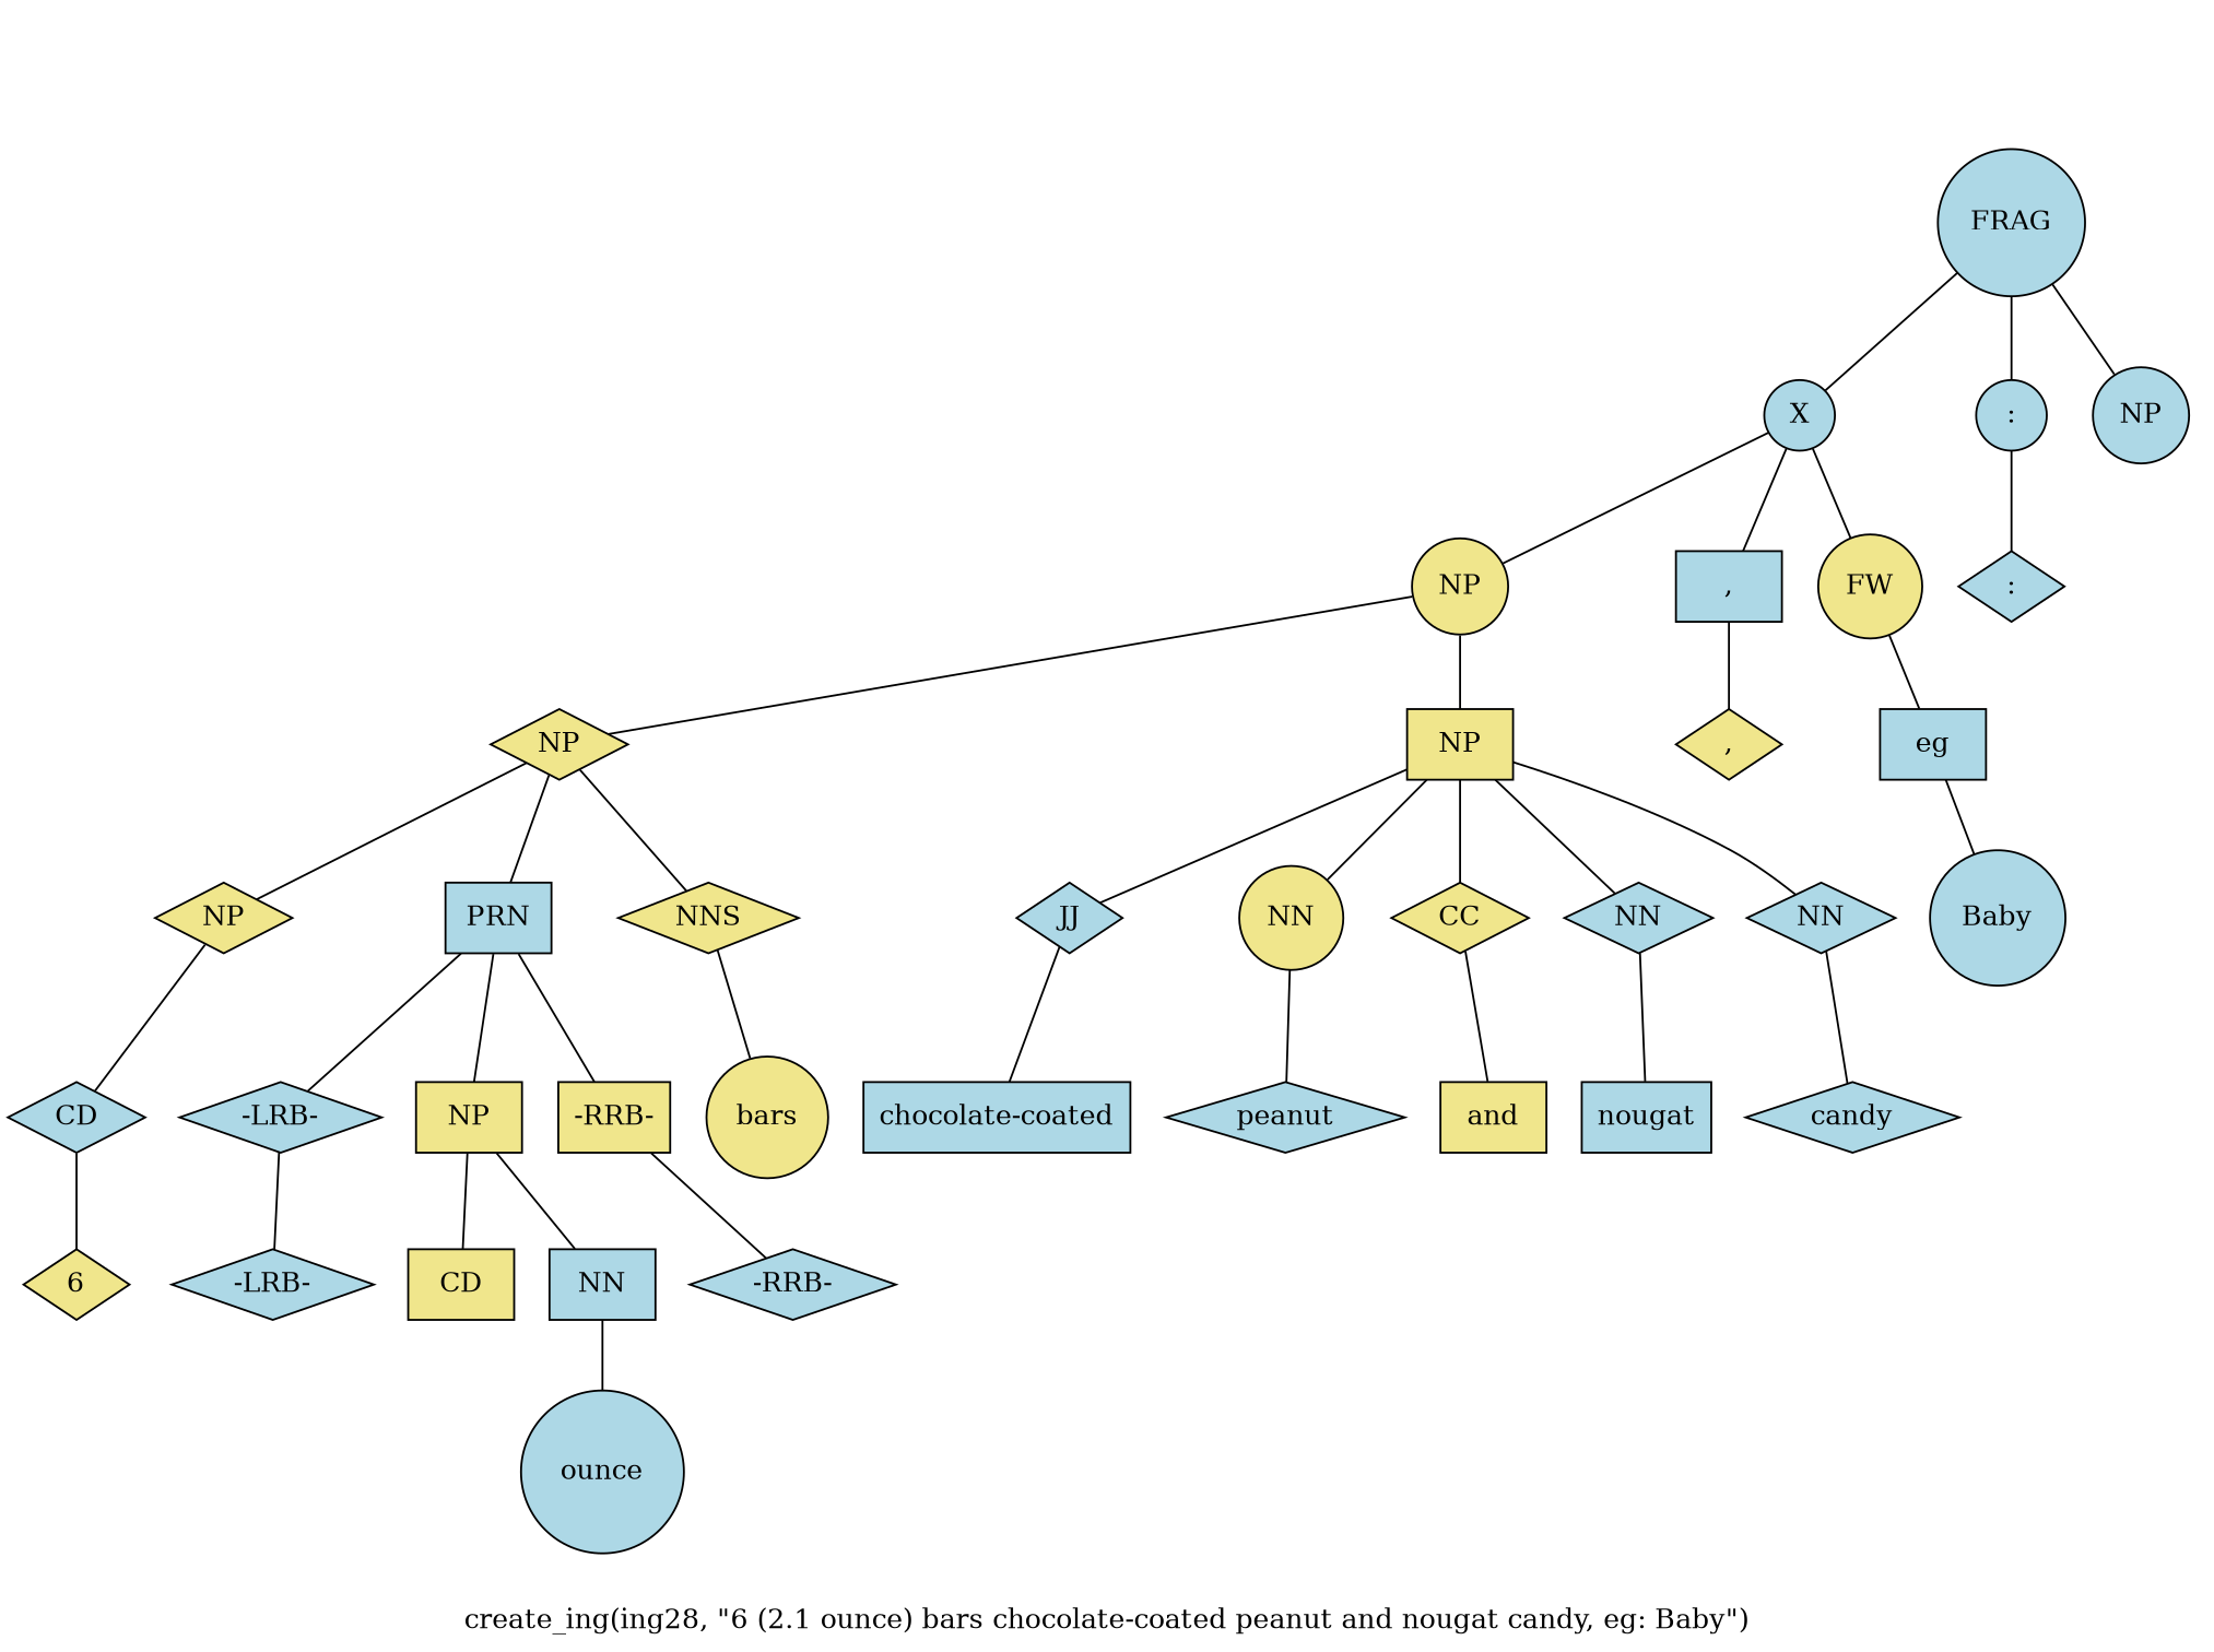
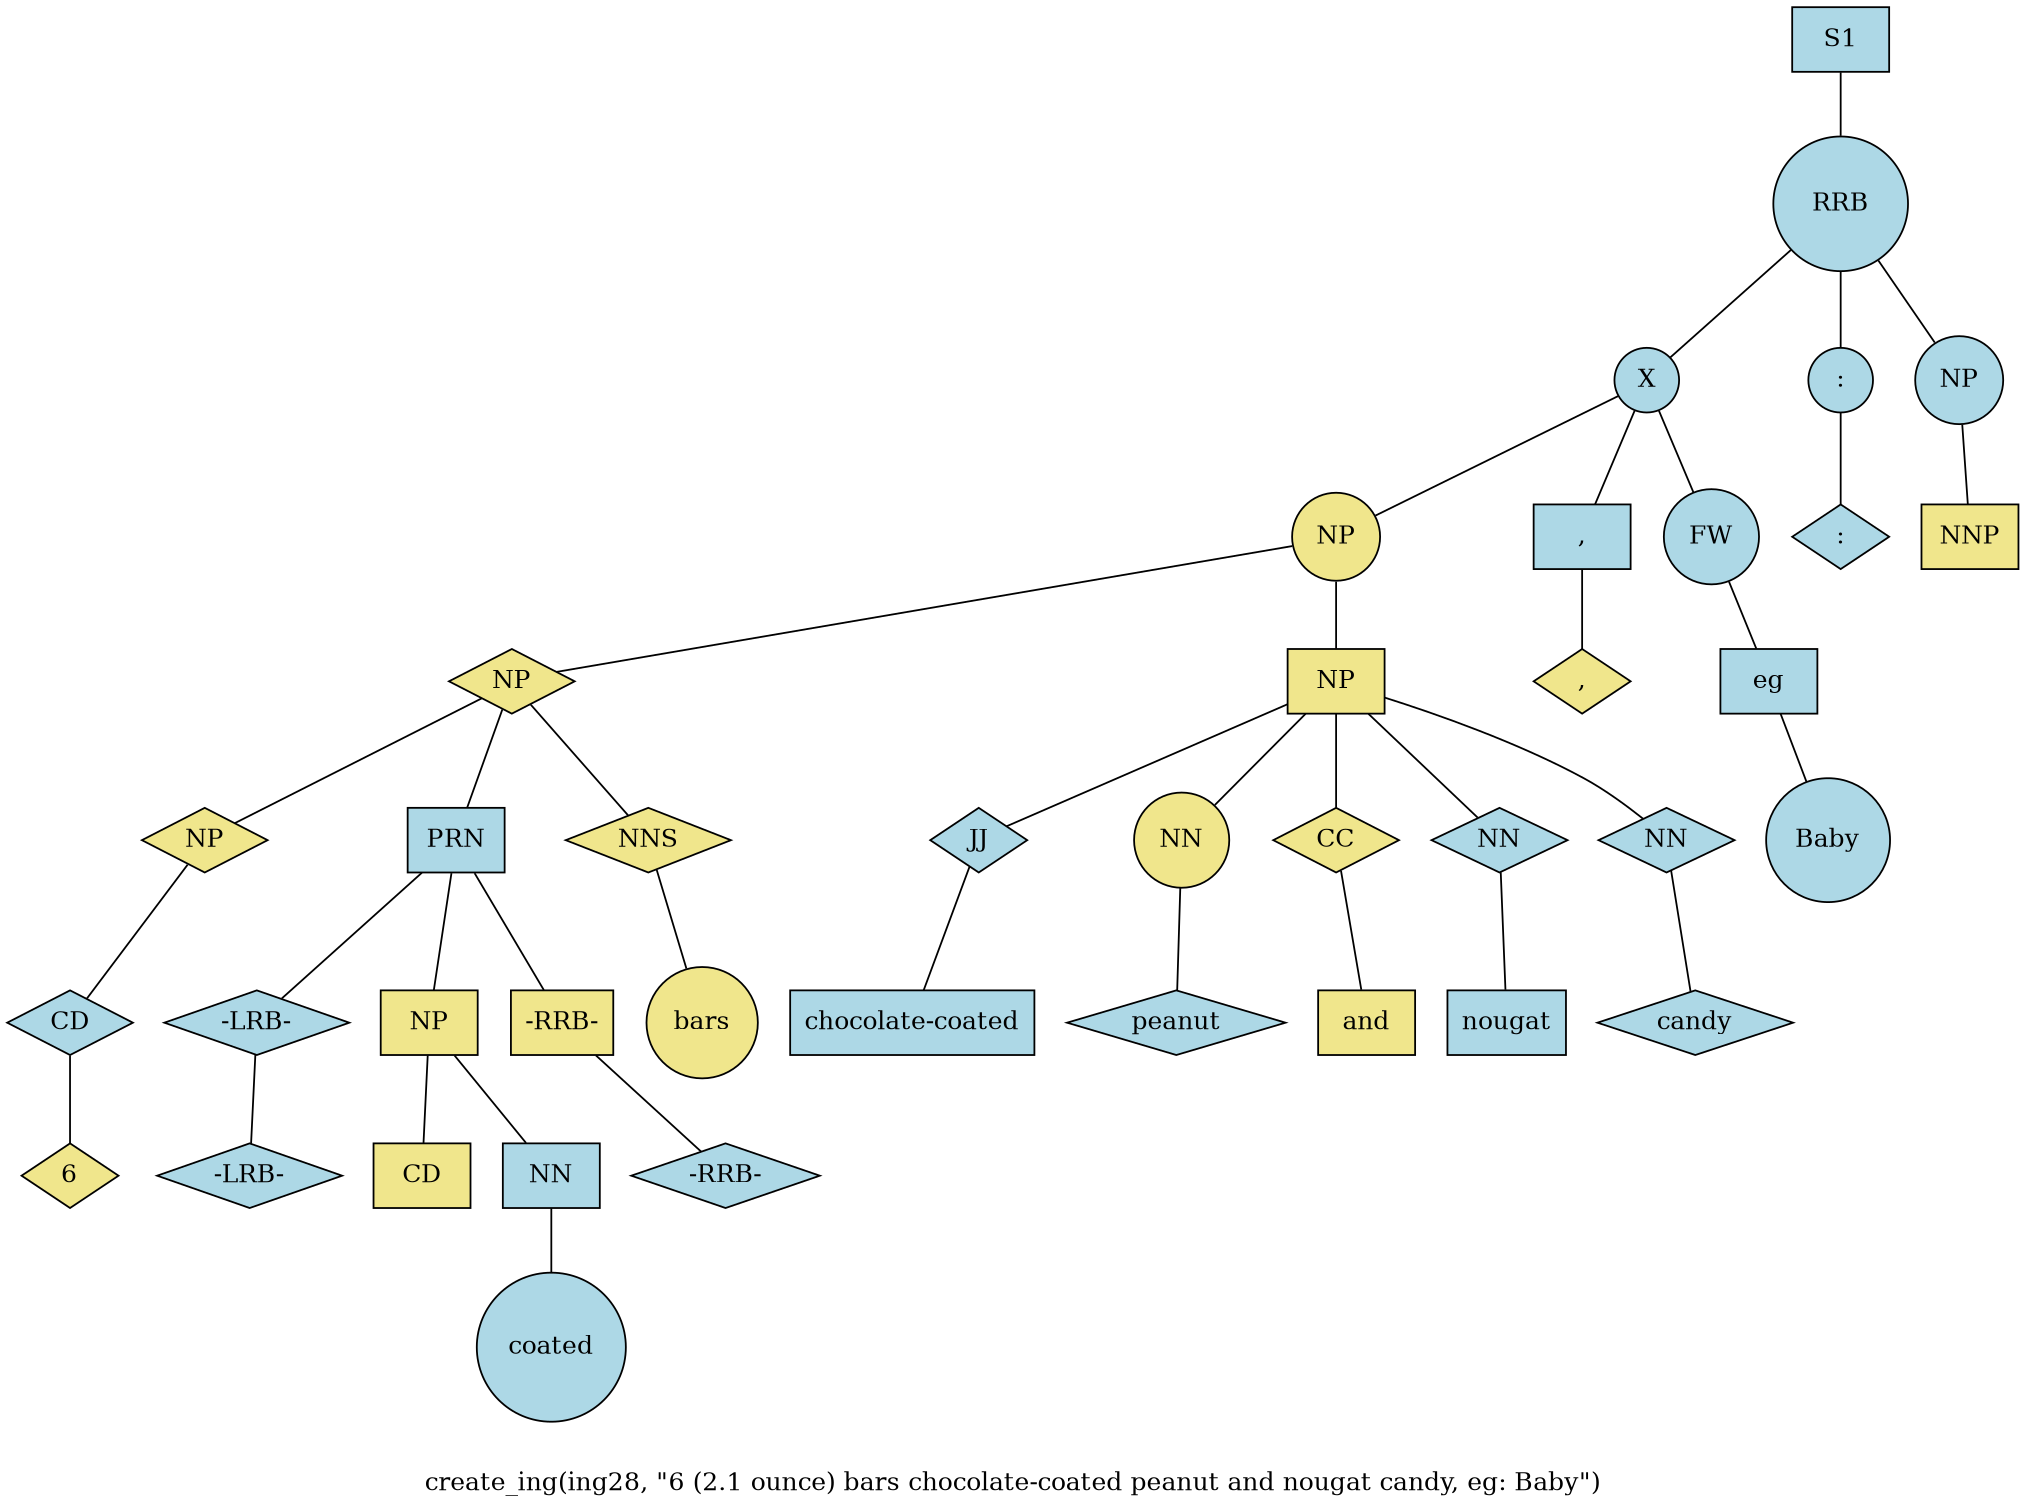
  graph {
    label="create_ing(ing28, \"6 (2.1 ounce) bars chocolate-coated peanut and nougat candy, eg: Baby\")"
    node [fillcolor=lightblue shape=diamond style=filled]
-   n2 [label=FRAG shape=circle]
+   n1 [label=S1 shape=box]
+   n2 [label=RRB shape=circle]
    n3 [label=X shape=circle]
    n4 [label=":" shape=circle]
    n5 [label=NP shape=circle]
    n6 [fillcolor=khaki label=NP shape=circle]
    n7 [label="," shape=box]
-   n8 [fillcolor=khaki label=FW shape=circle]
+   n8 [label=FW shape=circle]
    n9 [label=":"]
+   n10 [fillcolor=khaki label=NNP shape=box]
    n11 [fillcolor=khaki label=NP]
    n12 [fillcolor=khaki label=NP shape=box]
    n13 [fillcolor=khaki label=","]
    n14 [label=eg shape=box]
    n15 [fillcolor=khaki label=NP]
    n16 [label=PRN shape=box]
    n17 [fillcolor=khaki label=NNS]
    n18 [label=JJ]
    n19 [fillcolor=khaki label=NN shape=circle]
    n20 [fillcolor=khaki label=CC]
    n21 [label=NN]
    n22 [label=NN]
    n23 [label=CD]
    n24 [label="-LRB-"]
    n25 [fillcolor=khaki label=NP shape=box]
    n26 [fillcolor=khaki label="-RRB-" shape=box]
    n27 [fillcolor=khaki label=bars shape=circle]
    n28 [fillcolor=khaki label=6]
    n29 [label="-LRB-"]
    n30 [fillcolor=khaki label=CD shape=box]
    n31 [label=NN shape=box]
    n32 [label="-RRB-"]
-   n33 [label=ounce shape=circle]
+   n33 [label=coated shape=circle]
    n34 [label="chocolate-coated" shape=box]
    n35 [label=peanut]
    n36 [fillcolor=khaki label=and shape=box]
    n37 [label=nougat shape=box]
    n38 [label=candy]
    n39 [label=Baby shape=circle]
+   n1 -- n2
    n2 -- n3
    n2 -- n4
    n2 -- n5
    n3 -- n6
    n3 -- n7
    n3 -- n8
    n4 -- n9
+   n5 -- n10
    n6 -- n11
    n6 -- n12
    n7 -- n13
    n8 -- n14
    n11 -- n15
    n11 -- n16
    n11 -- n17
    n12 -- n18
    n12 -- n19
    n12 -- n20
    n12 -- n21
    n12 -- n22
    n14 -- n39
    n15 -- n23
    n16 -- n24
    n16 -- n25
    n16 -- n26
    n17 -- n27
    n18 -- n34
    n19 -- n35
    n20 -- n36
    n21 -- n37
    n22 -- n38
    n23 -- n28
    n24 -- n29
    n25 -- n30
    n25 -- n31
    n26 -- n32
    n31 -- n33
  }
